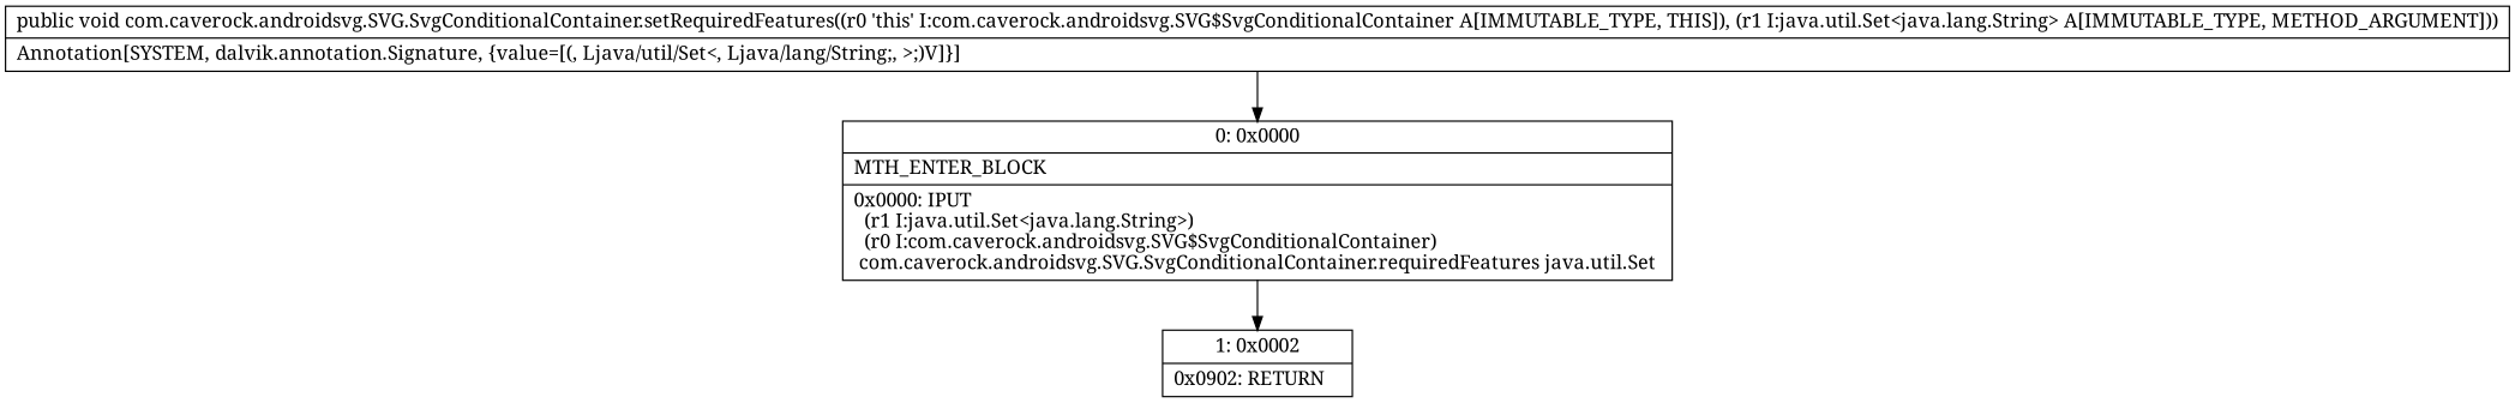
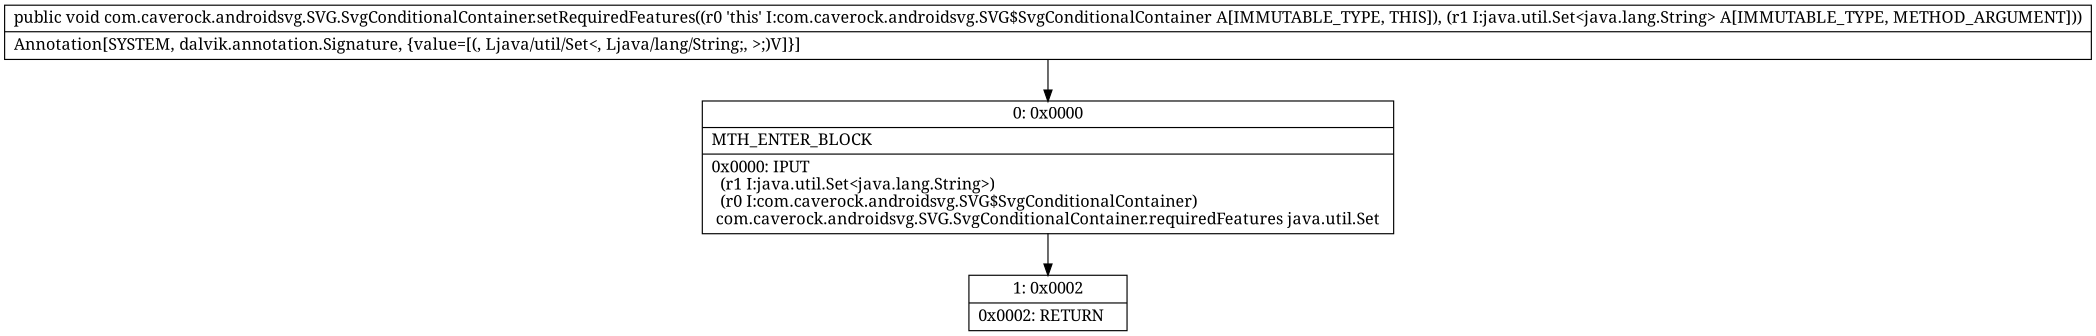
  digraph {
    fontname="Noto Serif"
    node [shape=record fontname="Noto Serif"]
    edge [fontname="Noto Serif"]
    n1 [label="{0\:\ 0x0000|MTH_ENTER_BLOCK\l|0x0000: IPUT  \l  (r1 I:java.util.Set\<java.lang.String\>)\l  (r0 I:com.caverock.androidsvg.SVG$SvgConditionalContainer)\l com.caverock.androidsvg.SVG.SvgConditionalContainer.requiredFeatures java.util.Set \l}"]
-   n2 [label="{1\:\ 0x0002|0x0902: RETURN   \l}"]
+   n2 [label="{1\:\ 0x0002|0x0002: RETURN   \l}"]
    n3 [label="{public void com.caverock.androidsvg.SVG.SvgConditionalContainer.setRequiredFeatures((r0 'this' I:com.caverock.androidsvg.SVG$SvgConditionalContainer A[IMMUTABLE_TYPE, THIS]), (r1 I:java.util.Set\<java.lang.String\> A[IMMUTABLE_TYPE, METHOD_ARGUMENT]))  | Annotation[SYSTEM, dalvik.annotation.Signature, \{value=[(, Ljava\/util\/Set\<, Ljava\/lang\/String;, \>;)V]\}]\l}"]
    n1 -> n2
    n3 -> n1
  }
